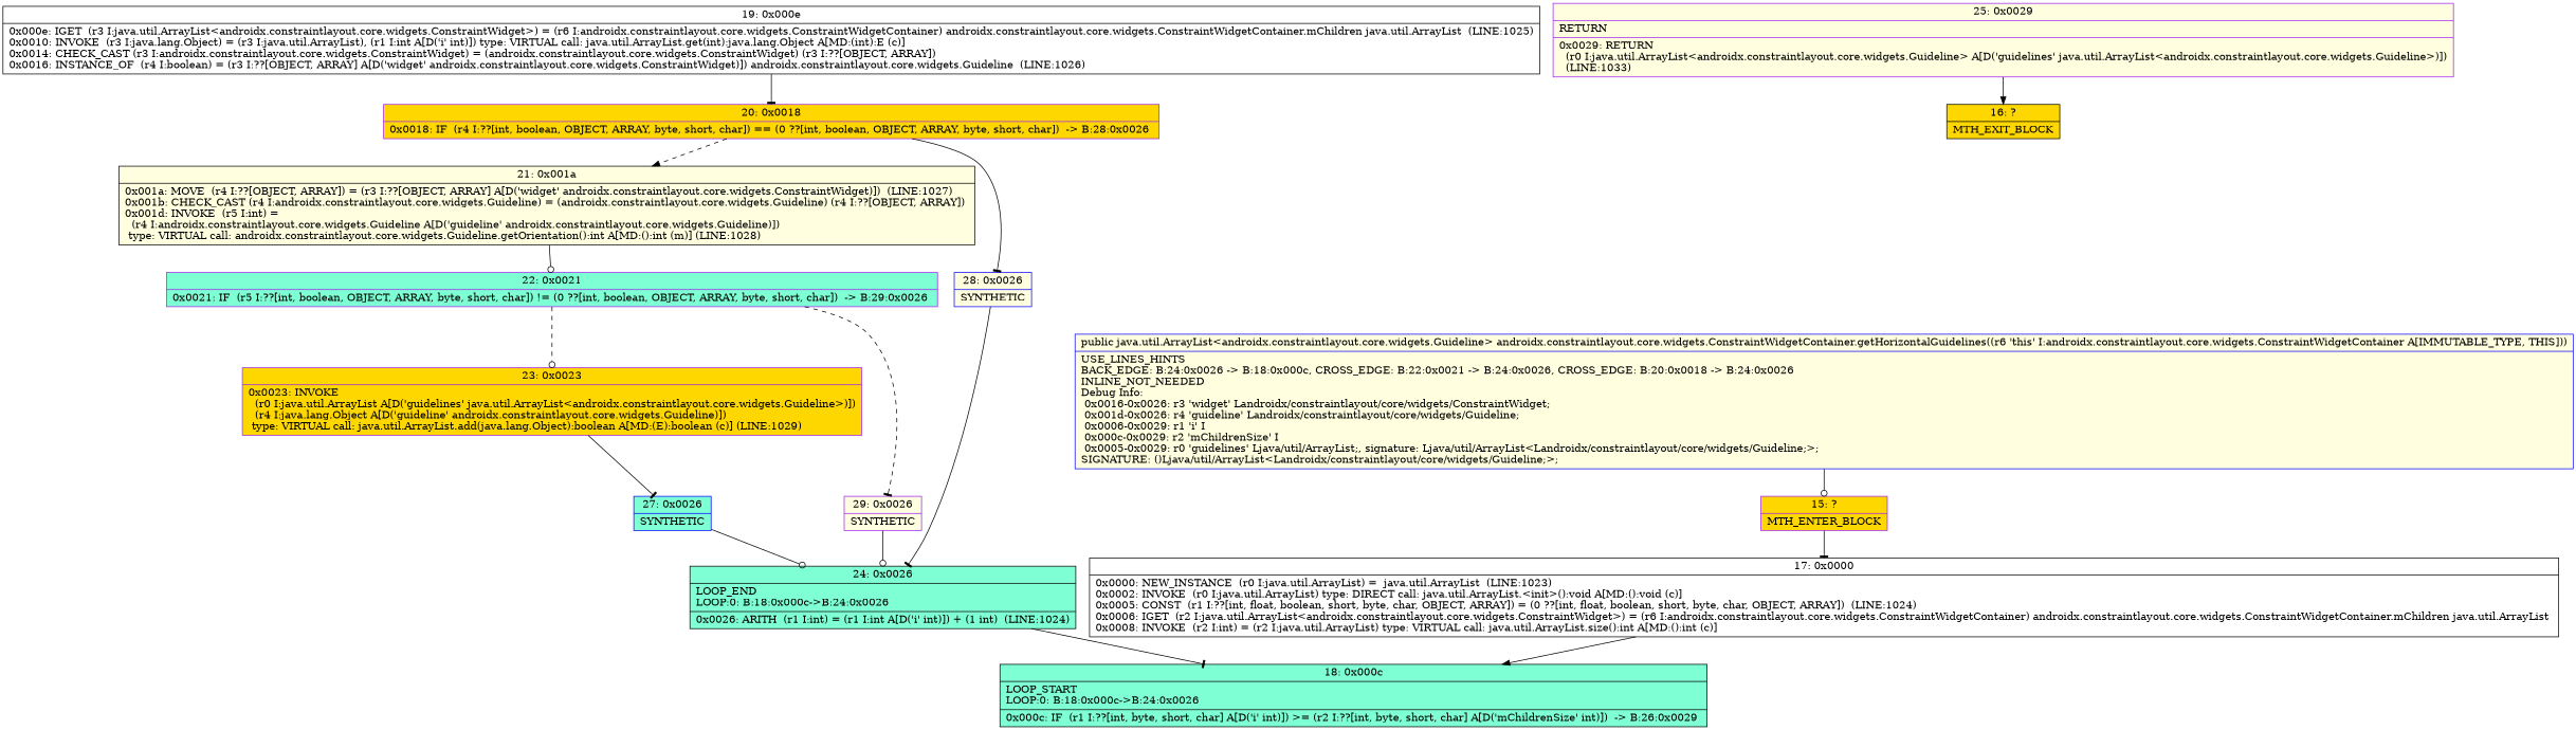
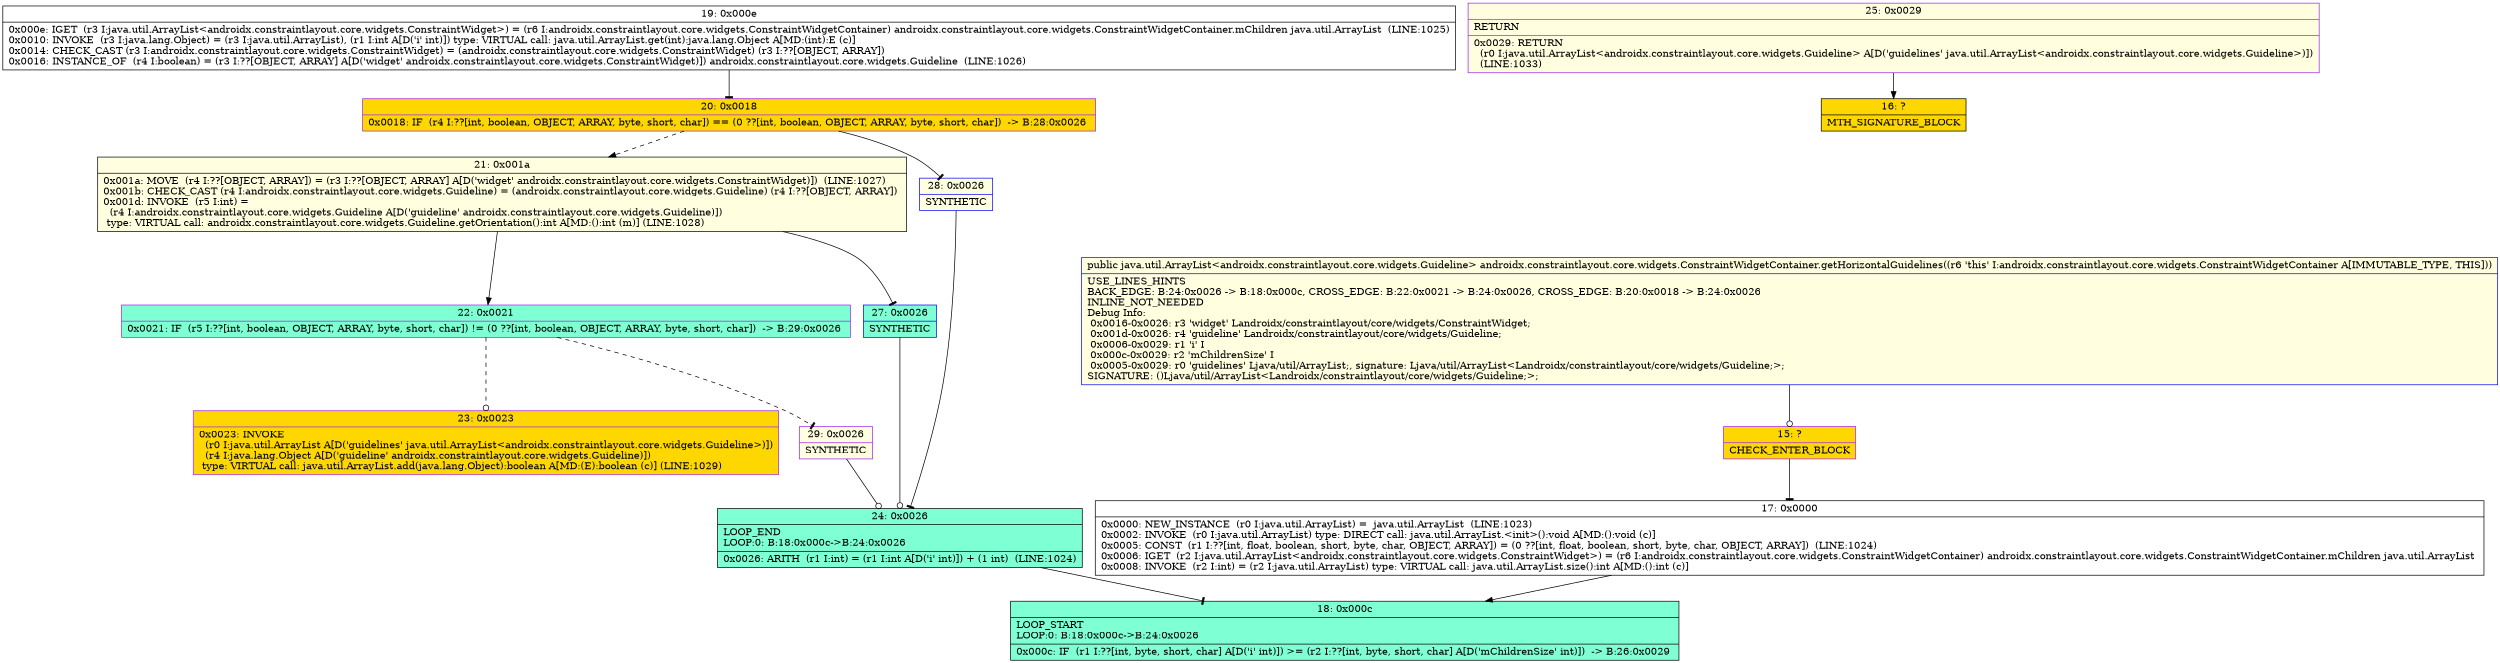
  digraph {
    node [color=purple fillcolor=lightyellow shape=record style=filled]
    edge [arrowhead=tee]
-   n1 [fillcolor=gold label="{15\:\ ?|MTH_ENTER_BLOCK\l}"]
+   n1 [fillcolor=gold label="{15\:\ ?|CHECK_ENTER_BLOCK\l}"]
    n2 [color=black fillcolor=white label="{17\:\ 0x0000|0x0000: NEW_INSTANCE  (r0 I:java.util.ArrayList) =  java.util.ArrayList  (LINE:1023)\l0x0002: INVOKE  (r0 I:java.util.ArrayList) type: DIRECT call: java.util.ArrayList.\<init\>():void A[MD:():void (c)]\l0x0005: CONST  (r1 I:??[int, float, boolean, short, byte, char, OBJECT, ARRAY]) = (0 ??[int, float, boolean, short, byte, char, OBJECT, ARRAY])  (LINE:1024)\l0x0006: IGET  (r2 I:java.util.ArrayList\<androidx.constraintlayout.core.widgets.ConstraintWidget\>) = (r6 I:androidx.constraintlayout.core.widgets.ConstraintWidgetContainer) androidx.constraintlayout.core.widgets.ConstraintWidgetContainer.mChildren java.util.ArrayList \l0x0008: INVOKE  (r2 I:int) = (r2 I:java.util.ArrayList) type: VIRTUAL call: java.util.ArrayList.size():int A[MD:():int (c)]\l}"]
    n3 [color=black fillcolor=aquamarine label="{18\:\ 0x000c|LOOP_START\lLOOP:0: B:18:0x000c\-\>B:24:0x0026\l|0x000c: IF  (r1 I:??[int, byte, short, char] A[D('i' int)]) \>= (r2 I:??[int, byte, short, char] A[D('mChildrenSize' int)])  \-\> B:26:0x0029 \l}"]
    n4 [color=black fillcolor=white label="{19\:\ 0x000e|0x000e: IGET  (r3 I:java.util.ArrayList\<androidx.constraintlayout.core.widgets.ConstraintWidget\>) = (r6 I:androidx.constraintlayout.core.widgets.ConstraintWidgetContainer) androidx.constraintlayout.core.widgets.ConstraintWidgetContainer.mChildren java.util.ArrayList  (LINE:1025)\l0x0010: INVOKE  (r3 I:java.lang.Object) = (r3 I:java.util.ArrayList), (r1 I:int A[D('i' int)]) type: VIRTUAL call: java.util.ArrayList.get(int):java.lang.Object A[MD:(int):E (c)]\l0x0014: CHECK_CAST (r3 I:androidx.constraintlayout.core.widgets.ConstraintWidget) = (androidx.constraintlayout.core.widgets.ConstraintWidget) (r3 I:??[OBJECT, ARRAY]) \l0x0016: INSTANCE_OF  (r4 I:boolean) = (r3 I:??[OBJECT, ARRAY] A[D('widget' androidx.constraintlayout.core.widgets.ConstraintWidget)]) androidx.constraintlayout.core.widgets.Guideline  (LINE:1026)\l}"]
    n5 [fillcolor=gold label="{20\:\ 0x0018|0x0018: IF  (r4 I:??[int, boolean, OBJECT, ARRAY, byte, short, char]) == (0 ??[int, boolean, OBJECT, ARRAY, byte, short, char])  \-\> B:28:0x0026 \l}"]
    n6 [color=black label="{21\:\ 0x001a|0x001a: MOVE  (r4 I:??[OBJECT, ARRAY]) = (r3 I:??[OBJECT, ARRAY] A[D('widget' androidx.constraintlayout.core.widgets.ConstraintWidget)])  (LINE:1027)\l0x001b: CHECK_CAST (r4 I:androidx.constraintlayout.core.widgets.Guideline) = (androidx.constraintlayout.core.widgets.Guideline) (r4 I:??[OBJECT, ARRAY]) \l0x001d: INVOKE  (r5 I:int) = \l  (r4 I:androidx.constraintlayout.core.widgets.Guideline A[D('guideline' androidx.constraintlayout.core.widgets.Guideline)])\l type: VIRTUAL call: androidx.constraintlayout.core.widgets.Guideline.getOrientation():int A[MD:():int (m)] (LINE:1028)\l}"]
    n7 [color=blue label="{28\:\ 0x0026|SYNTHETIC\l}"]
    n8 [fillcolor=aquamarine label="{22\:\ 0x0021|0x0021: IF  (r5 I:??[int, boolean, OBJECT, ARRAY, byte, short, char]) != (0 ??[int, boolean, OBJECT, ARRAY, byte, short, char])  \-\> B:29:0x0026 \l}"]
    n9 [color=black fillcolor=aquamarine label="{24\:\ 0x0026|LOOP_END\lLOOP:0: B:18:0x000c\-\>B:24:0x0026\l|0x0026: ARITH  (r1 I:int) = (r1 I:int A[D('i' int)]) + (1 int)  (LINE:1024)\l}"]
    n10 [fillcolor=gold label="{23\:\ 0x0023|0x0023: INVOKE  \l  (r0 I:java.util.ArrayList A[D('guidelines' java.util.ArrayList\<androidx.constraintlayout.core.widgets.Guideline\>)])\l  (r4 I:java.lang.Object A[D('guideline' androidx.constraintlayout.core.widgets.Guideline)])\l type: VIRTUAL call: java.util.ArrayList.add(java.lang.Object):boolean A[MD:(E):boolean (c)] (LINE:1029)\l}"]
    n11 [label="{29\:\ 0x0026|SYNTHETIC\l}"]
    n12 [color=blue fillcolor=aquamarine label="{27\:\ 0x0026|SYNTHETIC\l}"]
    n13 [label="{25\:\ 0x0029|RETURN\l|0x0029: RETURN  \l  (r0 I:java.util.ArrayList\<androidx.constraintlayout.core.widgets.Guideline\> A[D('guidelines' java.util.ArrayList\<androidx.constraintlayout.core.widgets.Guideline\>)])\l  (LINE:1033)\l}"]
-   n14 [color=black fillcolor=gold label="{16\:\ ?|MTH_EXIT_BLOCK\l}"]
+   n14 [color=black fillcolor=gold label="{16\:\ ?|MTH_SIGNATURE_BLOCK\l}"]
    n15 [color=blue label="{public java.util.ArrayList\<androidx.constraintlayout.core.widgets.Guideline\> androidx.constraintlayout.core.widgets.ConstraintWidgetContainer.getHorizontalGuidelines((r6 'this' I:androidx.constraintlayout.core.widgets.ConstraintWidgetContainer A[IMMUTABLE_TYPE, THIS]))  | USE_LINES_HINTS\lBACK_EDGE: B:24:0x0026 \-\> B:18:0x000c, CROSS_EDGE: B:22:0x0021 \-\> B:24:0x0026, CROSS_EDGE: B:20:0x0018 \-\> B:24:0x0026\lINLINE_NOT_NEEDED\lDebug Info:\l  0x0016\-0x0026: r3 'widget' Landroidx\/constraintlayout\/core\/widgets\/ConstraintWidget;\l  0x001d\-0x0026: r4 'guideline' Landroidx\/constraintlayout\/core\/widgets\/Guideline;\l  0x0006\-0x0029: r1 'i' I\l  0x000c\-0x0029: r2 'mChildrenSize' I\l  0x0005\-0x0029: r0 'guidelines' Ljava\/util\/ArrayList;, signature: Ljava\/util\/ArrayList\<Landroidx\/constraintlayout\/core\/widgets\/Guideline;\>;\lSIGNATURE: ()Ljava\/util\/ArrayList\<Landroidx\/constraintlayout\/core\/widgets\/Guideline;\>;\l}"]
    n1 -> n2
    n2 -> n3 [arrowhead=normal]
    n4 -> n5
    n5 -> n6 [arrowhead=normal style=dashed]
    n5 -> n7
-   n6 -> n8 [arrowhead=odot]
+   n6 -> n8 [arrowhead=normal]
    n7 -> n9
    n8 -> n10 [arrowhead=odot style=dashed]
    n8 -> n11 [style=dashed]
    n9 -> n3
-   n10 -> n12
+   n6 -> n12
    n11 -> n9 [arrowhead=odot]
    n12 -> n9 [arrowhead=odot]
    n13 -> n14 [arrowhead=normal]
    n15 -> n1 [arrowhead=odot]
  }
